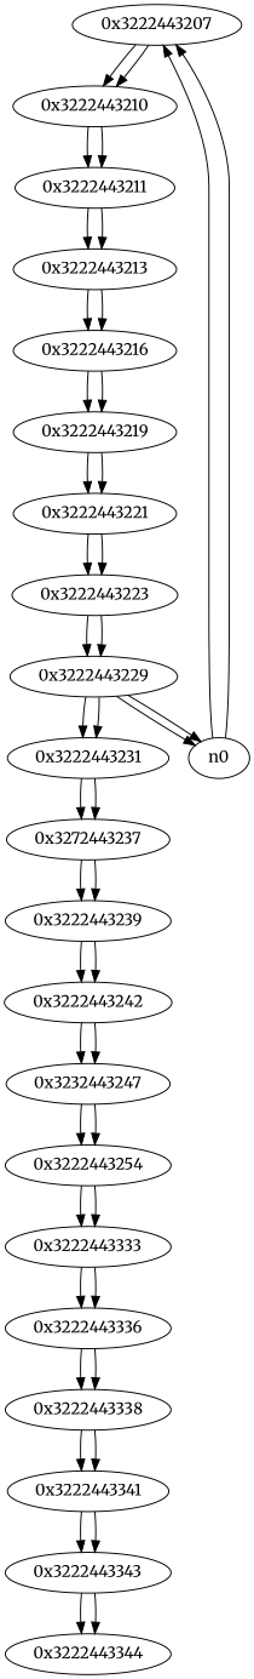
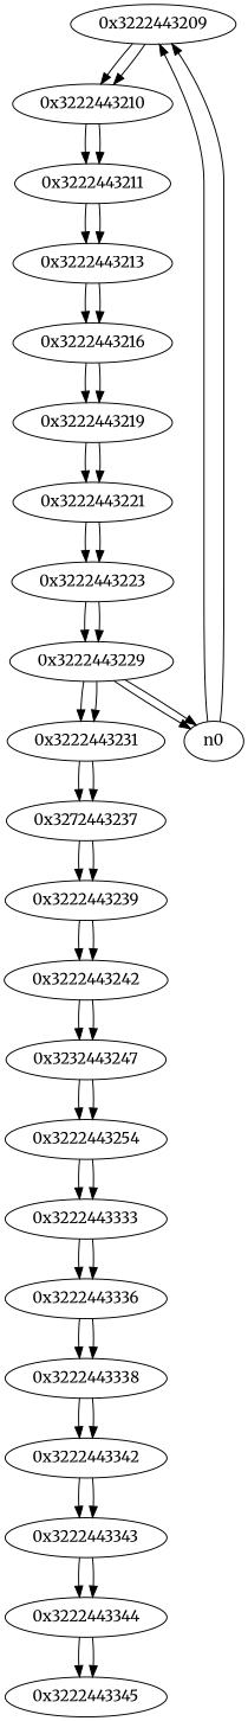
  digraph {
    fontname=Merriweather
    node [fontname=Merriweather]
    edge [fontname=Merriweather]
-   n1 [label="0x3222443207"]
+   n1 [label="0x3222443209"]
    n2 [label="0x3222443210"]
    n3 [label="0x3222443211"]
    n4 [label="0x3222443213"]
    n5 [label="0x3222443216"]
    n6 [label="0x3222443219"]
    n7 [label="0x3222443221"]
    n8 [label="0x3222443223"]
    n9 [label="0x3222443229"]
    n10 [label="0x3222443231"]
    n0
    n11 [label="0x3272443237"]
    n12 [label="0x3222443239"]
    n13 [label="0x3222443242"]
    n14 [label="0x3232443247"]
    n15 [label="0x3222443254"]
    n16 [label="0x3222443333"]
    n17 [label="0x3222443336"]
    n18 [label="0x3222443338"]
-   n19 [label="0x3222443341"]
+   n19 [label="0x3222443342"]
    n20 [label="0x3222443343"]
    n21 [label="0x3222443344"]
+   n22 [label="0x3222443345"]
    n1 -> n2
    n1 -> n2
    n2 -> n3
    n2 -> n3
    n3 -> n4
    n3 -> n4
    n4 -> n5
    n4 -> n5
    n5 -> n6
    n5 -> n6
    n6 -> n7
    n6 -> n7
    n7 -> n8
    n7 -> n8
    n8 -> n9
    n8 -> n9
    n9 -> n10
    n9 -> n10
    n9 -> n0
    n9 -> n0
    n10 -> n11
    n10 -> n11
    n0 -> n1
    n0 -> n1
    n11 -> n12
    n11 -> n12
    n12 -> n13
    n12 -> n13
    n13 -> n14
    n13 -> n14
    n14 -> n15
    n14 -> n15
    n15 -> n16
    n15 -> n16
    n16 -> n17
    n16 -> n17
    n17 -> n18
    n17 -> n18
    n18 -> n19
    n18 -> n19
    n19 -> n20
    n19 -> n20
    n20 -> n21
    n20 -> n21
+   n21 -> n22
+   n21 -> n22
  }
